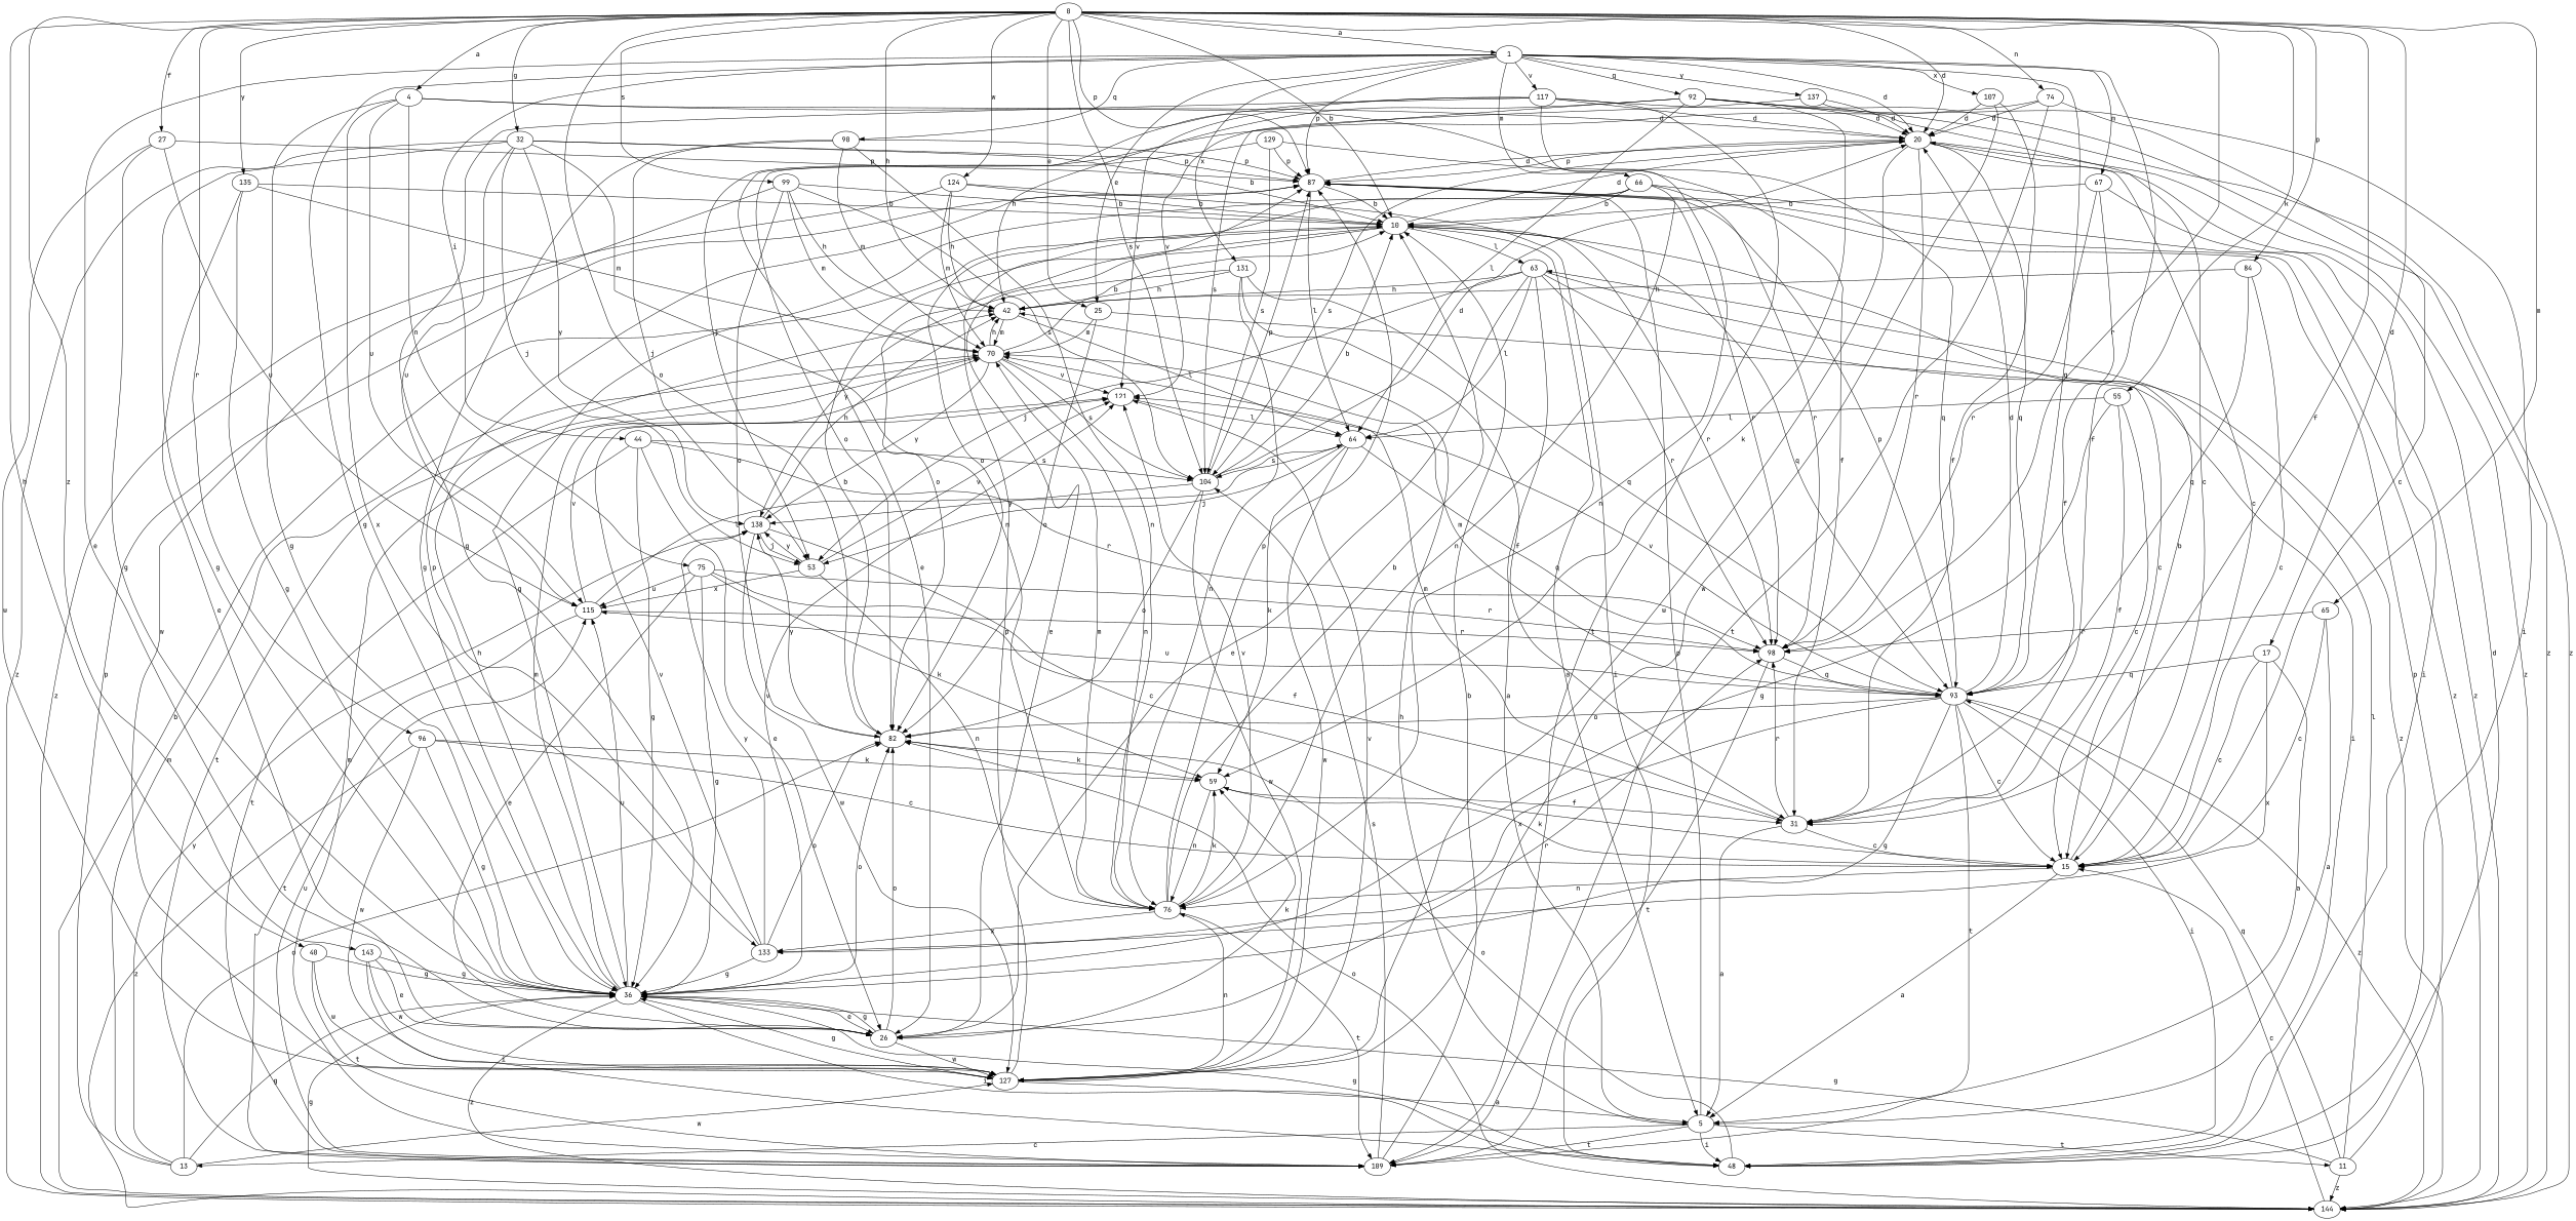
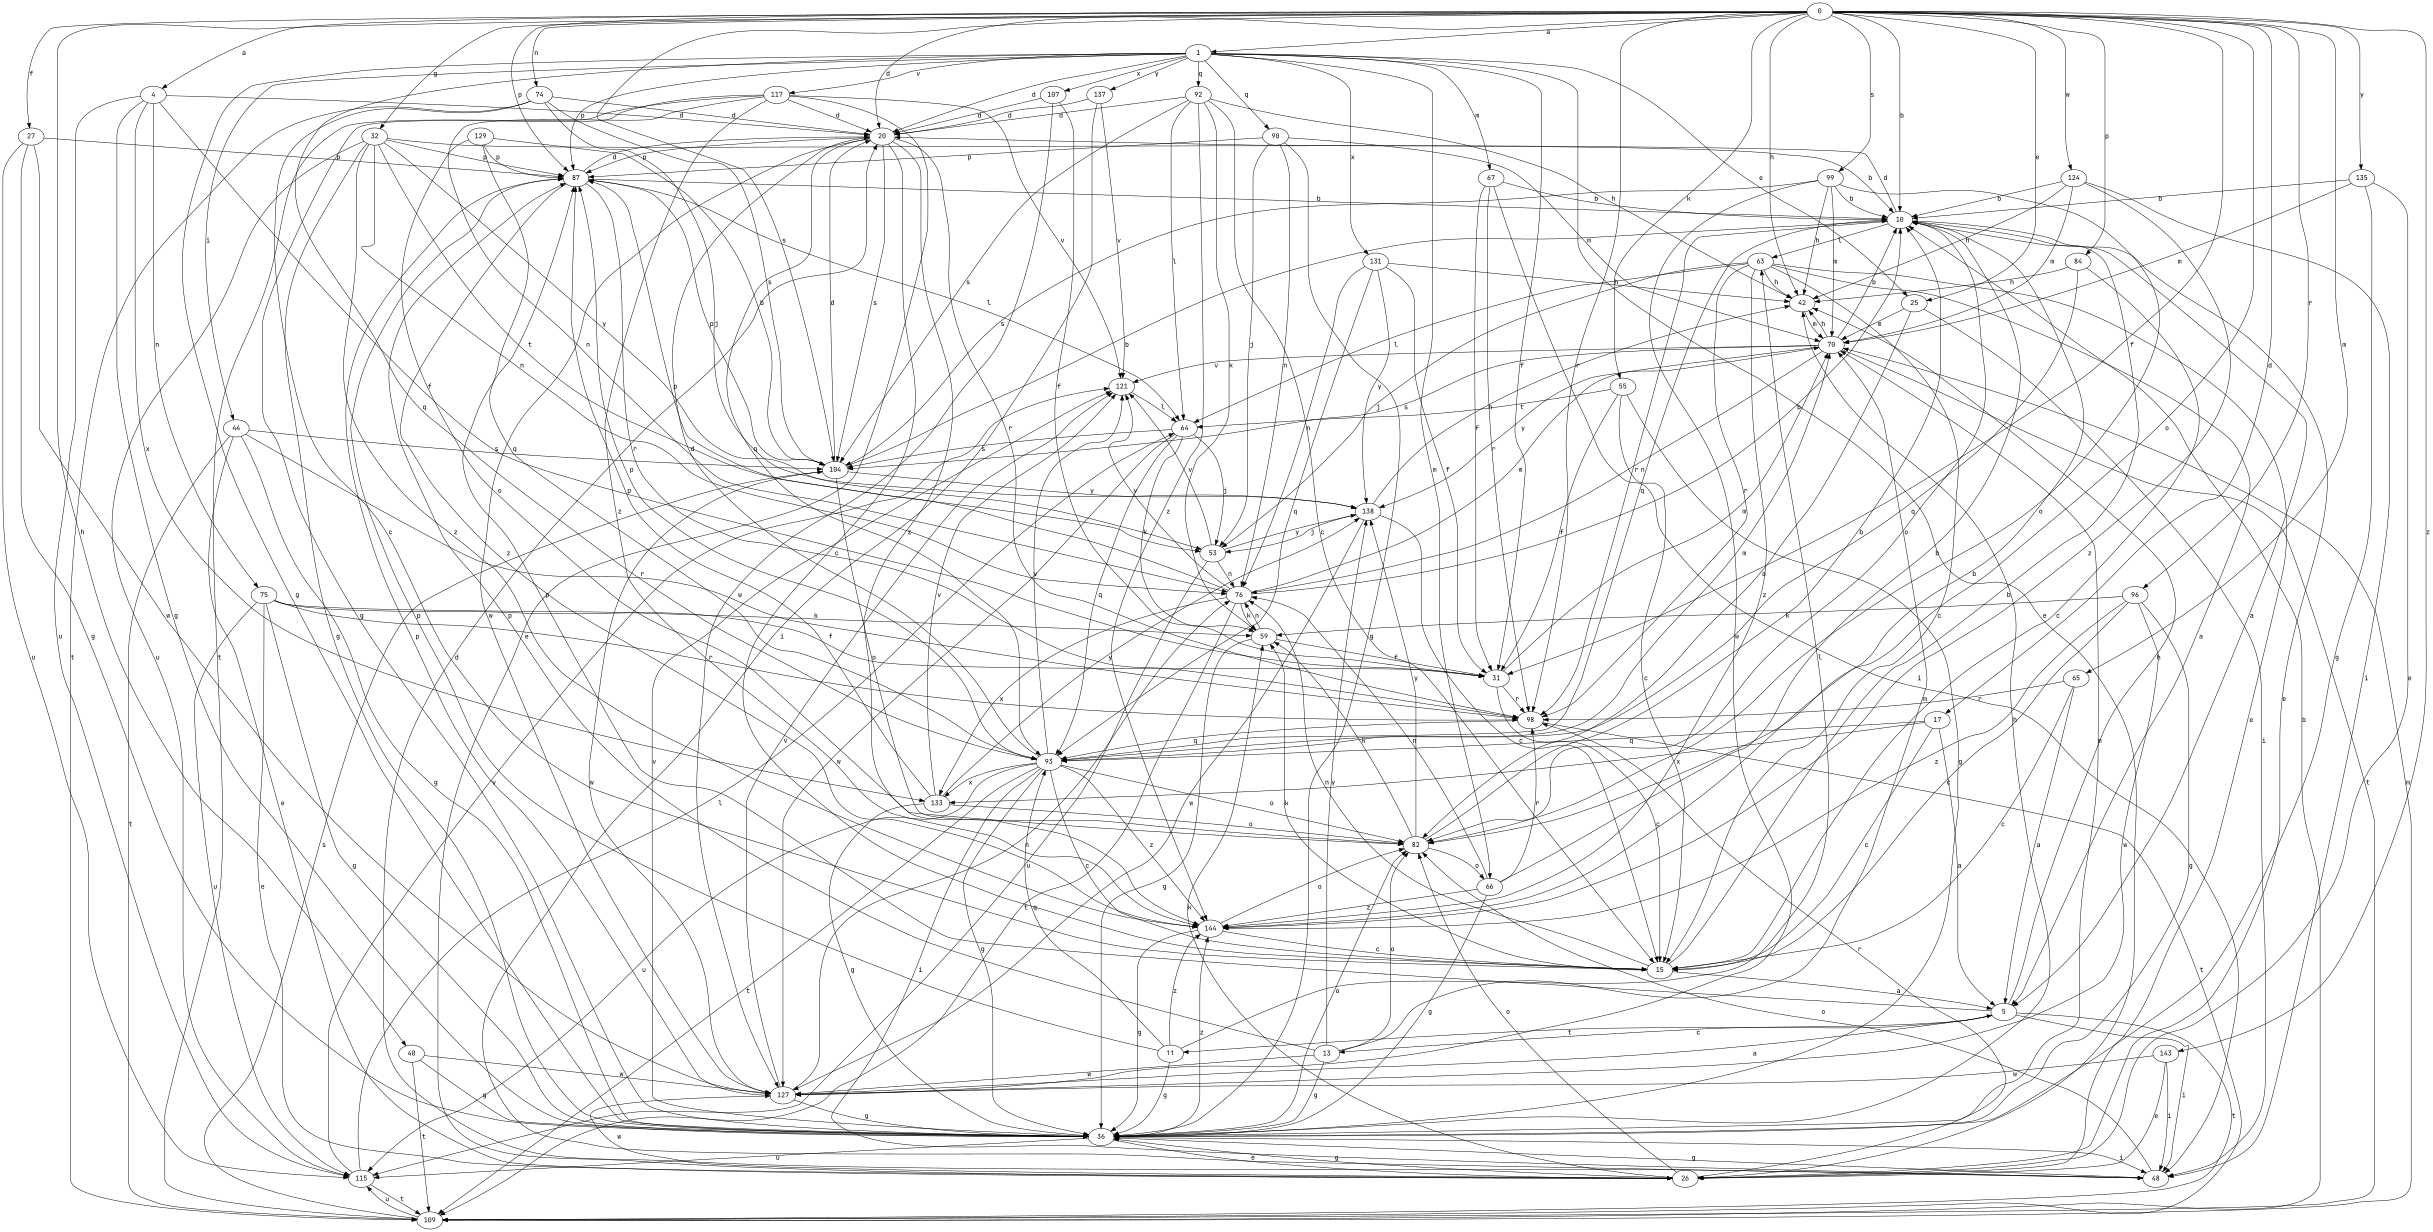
  strict digraph {
    fontname="JetBrains Mono"
    node [fontname="JetBrains Mono"]
    edge [fontname="JetBrains Mono"]
    0
    1
    4
    10
    17
    20
    25
    27
    31
    32
    40
    42
    55
    65
    74
    82
    84
    87
    96
    98
    99
    104
    124
    135
    143
    26
    36
    44
    66
    67
    90
    92
    93
    117
    131
    137
    107
    75
    115
    133
    5
    63
    15
    144
    127
    48
    70
    138
    76
    53
    109
    64
    59
    121
    129
    11
    13
    0 -> 1 [label=a]
    0 -> 4 [label=a]
    0 -> 10 [label=b]
    0 -> 17 [label=d]
    0 -> 20 [label=d]
    0 -> 25 [label=e]
    0 -> 27 [label=f]
    0 -> 31 [label=f]
    0 -> 32 [label=g]
    0 -> 40 [label=h]
    0 -> 42 [label=h]
    0 -> 55 [label=k]
    0 -> 65 [label=m]
    0 -> 74 [label=n]
    0 -> 82 [label=o]
    0 -> 84 [label=p]
    0 -> 87 [label=p]
    0 -> 96 [label=r]
    0 -> 98 [label=r]
    0 -> 99 [label=s]
    0 -> 104 [label=s]
    0 -> 124 [label=w]
    0 -> 135 [label=y]
    0 -> 143 [label=z]
    1 -> 20 [label=d]
    1 -> 25 [label=e]
    1 -> 31 [label=f]
    1 -> 87 [label=p]
    1 -> 26 [label=e]
    1 -> 36 [label=g]
    1 -> 44 [label=i]
    1 -> 66 [label=m]
    1 -> 67 [label=m]
    1 -> 90 [label=q]
    1 -> 92 [label=q]
    1 -> 93 [label=q]
    1 -> 117 [label=v]
    1 -> 131 [label=x]
    1 -> 137 [label=y]
    1 -> 107 [label=x]
    4 -> 20 [label=d]
    4 -> 31 [label=f]
    4 -> 36 [label=g]
    4 -> 75 [label=n]
    4 -> 115 [label=u]
    4 -> 133 [label=x]
    10 -> 20 [label=d]
    10 -> 82 [label=o]
    10 -> 98 [label=r]
    10 -> 26 [label=e]
    10 -> 93 [label=q]
    10 -> 5 [label=a]
    10 -> 63 [label=l]
    17 -> 93 [label=q]
    17 -> 133 [label=x]
    17 -> 5 [label=a]
    17 -> 15 [label=c]
    20 -> 87 [label=p]
    20 -> 98 [label=r]
    20 -> 104 [label=s]
    20 -> 93 [label=q]
    20 -> 15 [label=c]
    20 -> 144 [label=z]
    20 -> 127 [label=w]
    25 -> 82 [label=o]
    25 -> 48 [label=i]
    25 -> 70 [label=m]
    27 -> 87 [label=p]
    27 -> 36 [label=g]
    27 -> 115 [label=u]
    27 -> 127 [label=w]
    31 -> 98 [label=r]
-   31 -> 5 [label=a]
    31 -> 15 [label=c]
    31 -> 70 [label=m]
    32 -> 10 [label=b]
    32 -> 87 [label=p]
    32 -> 36 [label=g]
    32 -> 115 [label=u]
    32 -> 144 [label=z]
    32 -> 138 [label=y]
    32 -> 76 [label=n]
-   32 -> 53 [label=j]
+   32 -> 53 [label=t]
    40 -> 36 [label=g]
    40 -> 127 [label=w]
    40 -> 109 [label=t]
    42 -> 70 [label=m]
-   42 -> 64 [label=l]
    55 -> 31 [label=f]
    55 -> 36 [label=g]
    55 -> 15 [label=c]
-   55 -> 64 [label=l]
+   55 -> 64 [label=t]
    65 -> 98 [label=r]
    65 -> 5 [label=a]
    65 -> 15 [label=c]
    74 -> 20 [label=d]
+   74 -> 104 [label=s]
    74 -> 15 [label=c]
    74 -> 53 [label=j]
    74 -> 109 [label=t]
    82 -> 10 [label=b]
    82 -> 138 [label=y]
    82 -> 59 [label=k]
    84 -> 42 [label=h]
    84 -> 93 [label=q]
    84 -> 15 [label=c]
    87 -> 10 [label=b]
    87 -> 20 [label=d]
    87 -> 98 [label=r]
    87 -> 144 [label=z]
    87 -> 64 [label=l]
    96 -> 36 [label=g]
    96 -> 15 [label=c]
    96 -> 144 [label=z]
    96 -> 127 [label=w]
    96 -> 59 [label=k]
    98 -> 93 [label=q]
    98 -> 109 [label=t]
    99 -> 10 [label=b]
    99 -> 42 [label=h]
    99 -> 82 [label=o]
    99 -> 104 [label=s]
    99 -> 127 [label=w]
    99 -> 70 [label=m]
    104 -> 10 [label=b]
    104 -> 20 [label=d]
    104 -> 82 [label=o]
    104 -> 87 [label=p]
    104 -> 127 [label=w]
    104 -> 138 [label=y]
    124 -> 10 [label=b]
    124 -> 42 [label=h]
    124 -> 144 [label=z]
    124 -> 48 [label=i]
    124 -> 70 [label=m]
    135 -> 10 [label=b]
    135 -> 26 [label=e]
    135 -> 36 [label=g]
    135 -> 70 [label=m]
    143 -> 26 [label=e]
    143 -> 127 [label=w]
    143 -> 48 [label=i]
    26 -> 82 [label=o]
    26 -> 98 [label=r]
    26 -> 36 [label=g]
    26 -> 127 [label=w]
    26 -> 59 [label=k]
    36 -> 42 [label=h]
    36 -> 82 [label=o]
    36 -> 26 [label=e]
    36 -> 115 [label=u]
    36 -> 144 [label=z]
    36 -> 48 [label=i]
    36 -> 70 [label=m]
    36 -> 121 [label=v]
    44 -> 98 [label=r]
    44 -> 104 [label=s]
    44 -> 26 [label=e]
    44 -> 36 [label=g]
    44 -> 109 [label=t]
    66 -> 10 [label=b]
-   66 -> 82 [label=o]
+   82 -> 66 [label=o]
    66 -> 98 [label=r]
    66 -> 36 [label=g]
    66 -> 144 [label=z]
    66 -> 76 [label=n]
    67 -> 10 [label=b]
    67 -> 31 [label=f]
    67 -> 98 [label=r]
    67 -> 48 [label=i]
    90 -> 87 [label=p]
    90 -> 36 [label=g]
    90 -> 70 [label=m]
    90 -> 76 [label=n]
    90 -> 53 [label=j]
    92 -> 20 [label=d]
    92 -> 42 [label=h]
    92 -> 104 [label=s]
    92 -> 15 [label=c]
    92 -> 144 [label=z]
    92 -> 64 [label=l]
    92 -> 59 [label=k]
    93 -> 20 [label=d]
    93 -> 82 [label=o]
    93 -> 87 [label=p]
    93 -> 36 [label=g]
    93 -> 115 [label=u]
    93 -> 133 [label=x]
    93 -> 15 [label=c]
    93 -> 144 [label=z]
    93 -> 48 [label=i]
    93 -> 70 [label=m]
    93 -> 109 [label=t]
    93 -> 121 [label=v]
    117 -> 20 [label=d]
    117 -> 26 [label=e]
    117 -> 36 [label=g]
    117 -> 144 [label=z]
    117 -> 76 [label=n]
    117 -> 109 [label=t]
    117 -> 121 [label=v]
    131 -> 31 [label=f]
    131 -> 42 [label=h]
    131 -> 93 [label=q]
    131 -> 138 [label=y]
    131 -> 76 [label=n]
    137 -> 20 [label=d]
    137 -> 48 [label=i]
    137 -> 121 [label=v]
    107 -> 20 [label=d]
    107 -> 31 [label=f]
    107 -> 127 [label=w]
    75 -> 31 [label=f]
    75 -> 98 [label=r]
    75 -> 26 [label=e]
    75 -> 36 [label=g]
    75 -> 115 [label=u]
    75 -> 59 [label=k]
-   115 -> 98 [label=r]
    115 -> 109 [label=t]
    115 -> 64 [label=l]
    115 -> 121 [label=v]
    133 -> 82 [label=o]
    133 -> 87 [label=p]
    133 -> 36 [label=g]
    133 -> 138 [label=y]
    133 -> 121 [label=v]
    5 -> 42 [label=h]
    5 -> 87 [label=p]
    5 -> 48 [label=i]
    5 -> 109 [label=t]
    5 -> 11 [label=t]
    5 -> 13 [label=c]
    63 -> 42 [label=h]
    63 -> 98 [label=r]
    63 -> 26 [label=e]
    63 -> 5 [label=a]
    63 -> 15 [label=c]
    63 -> 144 [label=z]
    63 -> 53 [label=j]
    63 -> 64 [label=l]
    15 -> 10 [label=b]
    15 -> 5 [label=a]
    15 -> 76 [label=n]
    15 -> 59 [label=k]
    144 -> 10 [label=b]
    144 -> 82 [label=o]
    144 -> 36 [label=g]
    144 -> 15 [label=c]
    127 -> 87 [label=p]
    127 -> 36 [label=g]
    127 -> 5 [label=a]
    127 -> 76 [label=n]
    127 -> 121 [label=v]
    48 -> 20 [label=d]
    48 -> 82 [label=o]
    48 -> 36 [label=g]
    70 -> 10 [label=b]
    70 -> 42 [label=h]
    70 -> 104 [label=s]
    70 -> 138 [label=y]
    70 -> 76 [label=n]
    70 -> 109 [label=t]
    70 -> 121 [label=v]
    138 -> 42 [label=h]
    138 -> 15 [label=c]
    138 -> 127 [label=w]
    138 -> 53 [label=j]
    76 -> 10 [label=b]
    76 -> 87 [label=p]
    76 -> 133 [label=x]
    76 -> 70 [label=m]
    76 -> 109 [label=t]
    76 -> 59 [label=k]
    76 -> 121 [label=v]
-   53 -> 115 [label=x]
+   53 -> 115 [label=u]
    53 -> 138 [label=y]
    53 -> 76 [label=n]
    53 -> 121 [label=v]
    109 -> 10 [label=b]
    109 -> 104 [label=s]
    109 -> 115 [label=u]
    109 -> 70 [label=m]
    64 -> 104 [label=s]
    64 -> 93 [label=q]
    64 -> 127 [label=w]
    64 -> 53 [label=j]
    64 -> 59 [label=k]
    59 -> 31 [label=f]
-   143 -> 36 [label=g]
+   59 -> 36 [label=g]
    59 -> 76 [label=n]
    121 -> 64 [label=l]
    129 -> 82 [label=o]
    129 -> 87 [label=p]
-   129 -> 104 [label=s]
+   129 -> 104 [label=b]
    129 -> 93 [label=q]
    11 -> 87 [label=p]
    11 -> 36 [label=g]
    11 -> 93 [label=q]
    11 -> 63 [label=l]
    11 -> 144 [label=z]
    13 -> 82 [label=o]
    13 -> 87 [label=p]
    13 -> 36 [label=g]
    13 -> 127 [label=w]
    13 -> 70 [label=m]
    13 -> 138 [label=y]
  }
